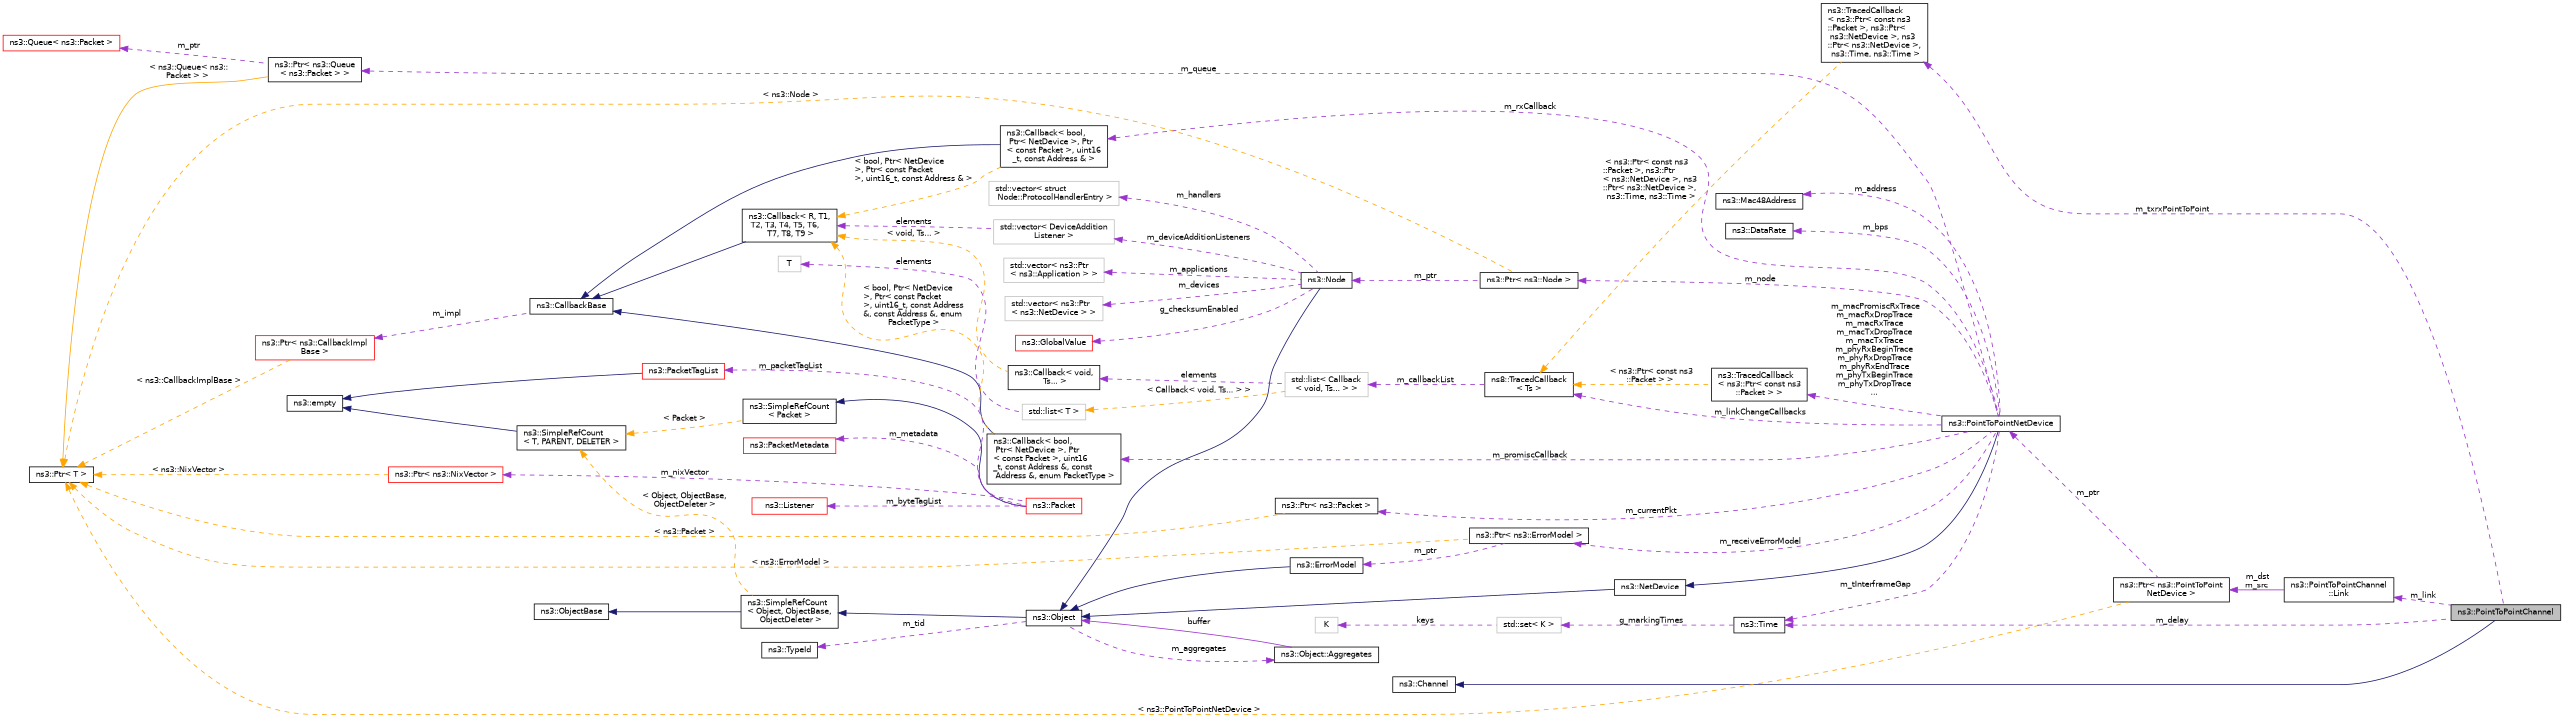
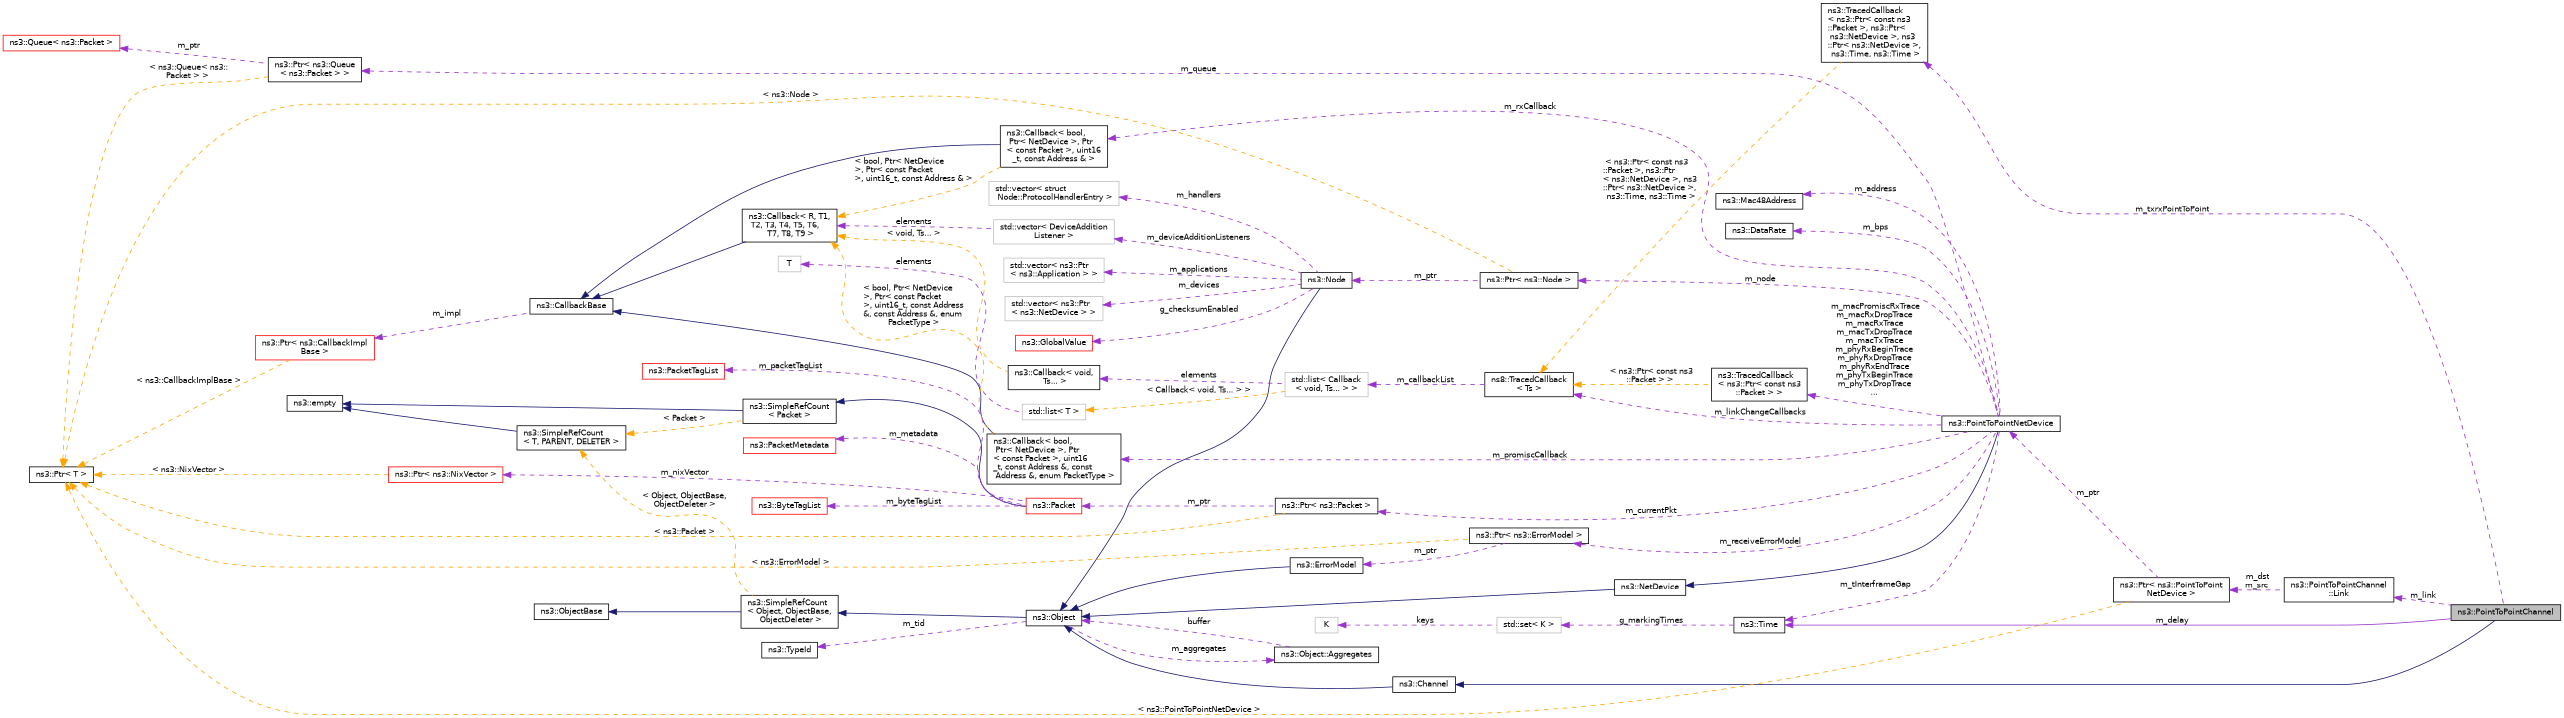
  digraph {
    rankdir=LR
    node [color=black fillcolor=white fontname=Helvetica fontsize=10 shape=record style=filled]
    edge [color=darkorchid3 dir=back fontname=Helvetica fontsize=10 labelfontname=Helvetica labelfontsize=10 style=dashed]
    n1 [fillcolor=grey75 fontcolor=black height=0.2 label="ns3::PointToPointChannel" width=0.4]
    n2 [height=0.2 label="ns3::Channel" width=0.4]
    n3 [height=0.2 label="ns3::Object" width=0.4]
    n4 [height=0.2 label="ns3::Object::Aggregates" width=0.4]
    n5 [height=0.2 label="ns3::NetDevice" width=0.4]
    n6 [height=0.2 label="ns3::Node" width=0.4]
    n7 [height=0.2 label="ns3::ErrorModel" width=0.4]
    n8 [height=0.2 label="ns3::PointToPointNetDevice" width=0.4]
    n9 [height=0.2 label="ns3::Ptr\< ns3::Node \>" width=0.4]
    n10 [height=0.2 label="ns3::Ptr\< ns3::ErrorModel \>" width=0.4]
    n11 [height=0.2 label="ns3::SimpleRefCount\l\< Object, ObjectBase,\l ObjectDeleter \>" width=0.4]
    n12 [height=0.2 label="ns3::ObjectBase" width=0.4]
    n13 [height=0.2 label="ns3::SimpleRefCount\l\< T, PARENT, DELETER \>" width=0.4]
    n14 [height=0.2 label="ns3::SimpleRefCount\l\< Packet \>" width=0.4]
    n15 [color=red height=0.2 label="ns3::Packet" width=0.4]
    n16 [height=0.2 label="ns3::empty" width=0.4]
    n17 [height=0.2 label="ns3::TypeId" width=0.4]
    n18 [height=0.2 label="ns3::PointToPointChannel\l::Link" width=0.4]
    n19 [height=0.2 label="ns3::Ptr\< ns3::PointToPoint\lNetDevice \>" width=0.4]
    n20 [height=0.2 label="ns3::Mac48Address" width=0.4]
    n21 [height=0.2 label="ns3::TracedCallback\l\< ns3::Ptr\< const ns3\l::Packet \> \>" width=0.4]
    n22 [height=0.2 label="ns8::TracedCallback\l\< Ts \>" width=0.4]
    n23 [height=0.2 label="ns3::TracedCallback\l\< ns3::Ptr\< const ns3\l::Packet \>, ns3::Ptr\<\l ns3::NetDevice \>, ns3\l::Ptr\< ns3::NetDevice \>,\l ns3::Time, ns3::Time \>" width=0.4]
    n24 [color=grey75 height=0.2 label="std::list\< Callback\l\< void, Ts... \> \>" width=0.4]
    n25 [height=0.2 label="ns3::Callback\< void,\l Ts... \>" width=0.4]
    n26 [height=0.2 label="ns3::CallbackBase" width=0.4]
    n27 [height=0.2 label="ns3::Callback\< R, T1,\l T2, T3, T4, T5, T6,\l T7, T8, T9 \>" width=0.4]
    n28 [height=0.2 label="ns3::Callback\< bool,\l Ptr\< NetDevice \>, Ptr\l\< const Packet \>, uint16\l_t, const Address &, const\l Address &, enum PacketType \>" width=0.4]
    n29 [height=0.2 label="ns3::Callback\< bool,\l Ptr\< NetDevice \>, Ptr\l\< const Packet \>, uint16\l_t, const Address & \>" width=0.4]
    n30 [color=grey75 height=0.2 label="std::vector\< DeviceAddition\lListener \>" width=0.4]
    n31 [color=red height=0.2 label="ns3::Ptr\< ns3::CallbackImpl\lBase \>" width=0.4]
    n32 [height=0.2 label="ns3::Ptr\< T \>" width=0.4]
    n33 [height=0.2 label="ns3::Ptr\< ns3::Packet \>" width=0.4]
    n34 [color=red height=0.2 label="ns3::Ptr\< ns3::NixVector \>" width=0.4]
    n35 [height=0.2 label="ns3::Ptr\< ns3::Queue\l\< ns3::Packet \> \>" width=0.4]
    n36 [color=grey75 height=0.2 label="std::list\< T \>" width=0.4]
    n37 [color=grey75 height=0.2 label=T width=0.4]
    n38 [height=0.2 label="ns3::DataRate" width=0.4]
    n39 [color=grey75 height=0.2 label="std::vector\< ns3::Ptr\l\< ns3::Application \> \>" width=0.4]
    n40 [color=grey75 height=0.2 label="std::vector\< ns3::Ptr\l\< ns3::NetDevice \> \>" width=0.4]
    n41 [color=red height=0.2 label="ns3::GlobalValue" width=0.4]
    n42 [color=grey75 height=0.2 label="std::vector\< struct\l Node::ProtocolHandlerEntry \>" width=0.4]
    n43 [height=0.2 label="ns3::Time" width=0.4]
    n44 [color=grey75 height=0.2 label="std::set\< K \>" width=0.4]
    n45 [color=grey75 height=0.2 label=K width=0.4]
    n46 [color=red height=0.2 label="ns3::PacketMetadata" width=0.4]
-   n47 [color=red height=0.2 label="ns3::Listener" width=0.4]
+   n47 [color=red height=0.2 label="ns3::ByteTagList" width=0.4]
    n48 [color=red height=0.2 label="ns3::PacketTagList" width=0.4]
    n49 [color=red height=0.2 label="ns3::Queue\< ns3::Packet \>" width=0.4]
    n2 -> n1 [color=midnightblue style=solid]
-   n3 -> n4 [label=" buffer" style=solid]
+   n3 -> n2 [color=midnightblue style=solid]
+   n3 -> n4 [label=" buffer"]
    n3 -> n5 [color=midnightblue style=solid]
    n3 -> n6 [color=midnightblue style=solid]
    n3 -> n7 [color=midnightblue style=solid]
    n4 -> n3 [label=" m_aggregates"]
    n5 -> n8 [color=midnightblue style=solid]
    n6 -> n9 [label=" m_ptr"]
    n7 -> n10 [label=" m_ptr"]
    n8 -> n19 [label=" m_ptr"]
    n9 -> n8 [label=" m_node"]
    n10 -> n8 [label=" m_receiveErrorModel"]
    n11 -> n3 [color=midnightblue style=solid]
    n12 -> n11 [color=midnightblue style=solid]
    n13 -> n11 [color=orange label=" \< Object, ObjectBase,\l ObjectDeleter \>"]
    n13 -> n14 [color=orange label=" \< Packet \>"]
    n14 -> n15 [color=midnightblue style=solid]
+   n15 -> n33 [label=" m_ptr"]
    n16 -> n13 [color=midnightblue style=solid]
-   n16 -> n48 [color=midnightblue style=solid]
+   n16 -> n14 [color=midnightblue style=solid]
    n17 -> n3 [label=" m_tid"]
    n18 -> n1 [label=" m_link"]
-   n19 -> n18 [label=" m_dst\nm_src" style=solid]
+   n19 -> n18 [label=" m_dst\nm_src"]
    n20 -> n8 [label=" m_address"]
    n21 -> n8 [label=" m_macPromiscRxTrace\nm_macRxDropTrace\nm_macRxTrace\nm_macTxDropTrace\nm_macTxTrace\nm_phyRxBeginTrace\nm_phyRxDropTrace\nm_phyRxEndTrace\nm_phyTxBeginTrace\nm_phyTxDropTrace\n..."]
    n22 -> n8 [label=" m_linkChangeCallbacks"]
    n22 -> n21 [color=orange label=" \< ns3::Ptr\< const ns3\l::Packet \> \>"]
    n22 -> n23 [color=orange label=" \< ns3::Ptr\< const ns3\l::Packet \>, ns3::Ptr\l\< ns3::NetDevice \>, ns3\l::Ptr\< ns3::NetDevice \>,\l ns3::Time, ns3::Time \>"]
    n23 -> n1 [label=" m_txrxPointToPoint"]
    n24 -> n22 [label=" m_callbackList"]
    n25 -> n24 [label=" elements"]
    n26 -> n27 [color=midnightblue style=solid]
    n26 -> n28 [color=midnightblue style=solid]
    n26 -> n29 [color=midnightblue style=solid]
    n27 -> n25 [color=orange label=" \< void, Ts... \>"]
    n27 -> n28 [color=orange label=" \< bool, Ptr\< NetDevice\l \>, Ptr\< const Packet\l \>, uint16_t, const Address\l &, const Address &, enum\l PacketType \>"]
    n27 -> n29 [color=orange label=" \< bool, Ptr\< NetDevice\l \>, Ptr\< const Packet\l \>, uint16_t, const Address & \>"]
    n27 -> n30 [label=" elements"]
    n28 -> n8 [label=" m_promiscCallback"]
    n29 -> n8 [label=" m_rxCallback"]
    n30 -> n6 [label=" m_deviceAdditionListeners"]
    n31 -> n26 [label=" m_impl"]
    n32 -> n9 [color=orange label=" \< ns3::Node \>"]
    n32 -> n10 [color=orange label=" \< ns3::ErrorModel \>"]
    n32 -> n19 [color=orange label=" \< ns3::PointToPointNetDevice \>"]
    n32 -> n31 [color=orange label=" \< ns3::CallbackImplBase \>"]
    n32 -> n33 [color=orange label=" \< ns3::Packet \>"]
    n32 -> n34 [color=orange label=" \< ns3::NixVector \>"]
-   n32 -> n35 [color=orange label=" \< ns3::Queue\< ns3::\lPacket \> \>" style=solid]
+   n32 -> n35 [color=orange label=" \< ns3::Queue\< ns3::\lPacket \> \>"]
    n33 -> n8 [label=" m_currentPkt"]
    n34 -> n15 [label=" m_nixVector"]
    n35 -> n8 [label=" m_queue"]
    n36 -> n24 [color=orange label=" \< Callback\< void, Ts... \> \>"]
    n37 -> n36 [label=" elements"]
    n38 -> n8 [label=" m_bps"]
    n39 -> n6 [label=" m_applications"]
    n40 -> n6 [label=" m_devices"]
    n41 -> n6 [label=" g_checksumEnabled"]
    n42 -> n6 [label=" m_handlers"]
-   n43 -> n1 [label=" m_delay"]
+   n43 -> n1 [label=" m_delay" style=solid]
    n43 -> n8 [label=" m_tInterframeGap"]
    n44 -> n43 [label=" g_markingTimes"]
    n45 -> n44 [label=" keys"]
    n46 -> n15 [label=" m_metadata"]
    n47 -> n15 [label=" m_byteTagList"]
    n48 -> n15 [label=" m_packetTagList"]
    n49 -> n35 [label=" m_ptr"]
  }
